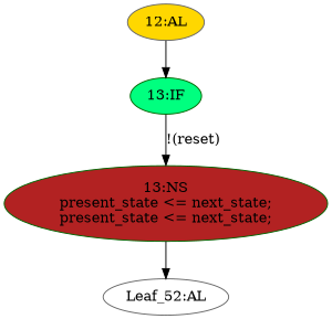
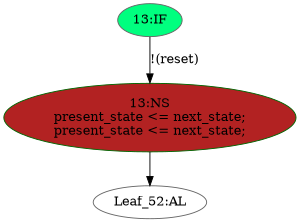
  strict digraph {
    node [color=darkgreen statements="[]" style=filled]
    edge [arrowhead=normal cond="[]" lineno=None]
-   n1 [ast="<pyverilog.vparser.ast.IfStatement object at 0x7f2e1a9ae290>" fillcolor=springgreen label="13:IF" typ=IfStatement]
+   n1 [ast="<pyverilog.vparser.ast.IfStatement object at 0x7f2e1a9ae290>" color=gray40 fillcolor=springgreen label="13:IF" typ=IfStatement]
    n2 [ast="<pyverilog.vparser.ast.NonblockingSubstitution object at 0x7f2e1a9ae0d0>" fillcolor=firebrick label="13:NS\npresent_state <= next_state;\npresent_state <= next_state;" statements="[<pyverilog.vparser.ast.NonblockingSubstitution object at 0x7f2e1a9ae0d0>, <pyverilog.vparser.ast.NonblockingSubstitution object at 0x7f2e1a9ae0d0>]" typ=NonblockingSubstitution]
    n3 [color=gray40 def_var="['present_state']" label="Leaf_52:AL" statements="" style=""]
-   n4 [ast="<pyverilog.vparser.ast.Always object at 0x7f2e1a9ae510>" clk_sens=True color=gray40 fillcolor=gold label="12:AL" sens="['clk']" typ=Always use_var="['reset', 'next_state']"]
    n1 -> n2 [cond="['reset']" label="!(reset)" lineno=13]
    n2 -> n3
-   n4 -> n1
  }
